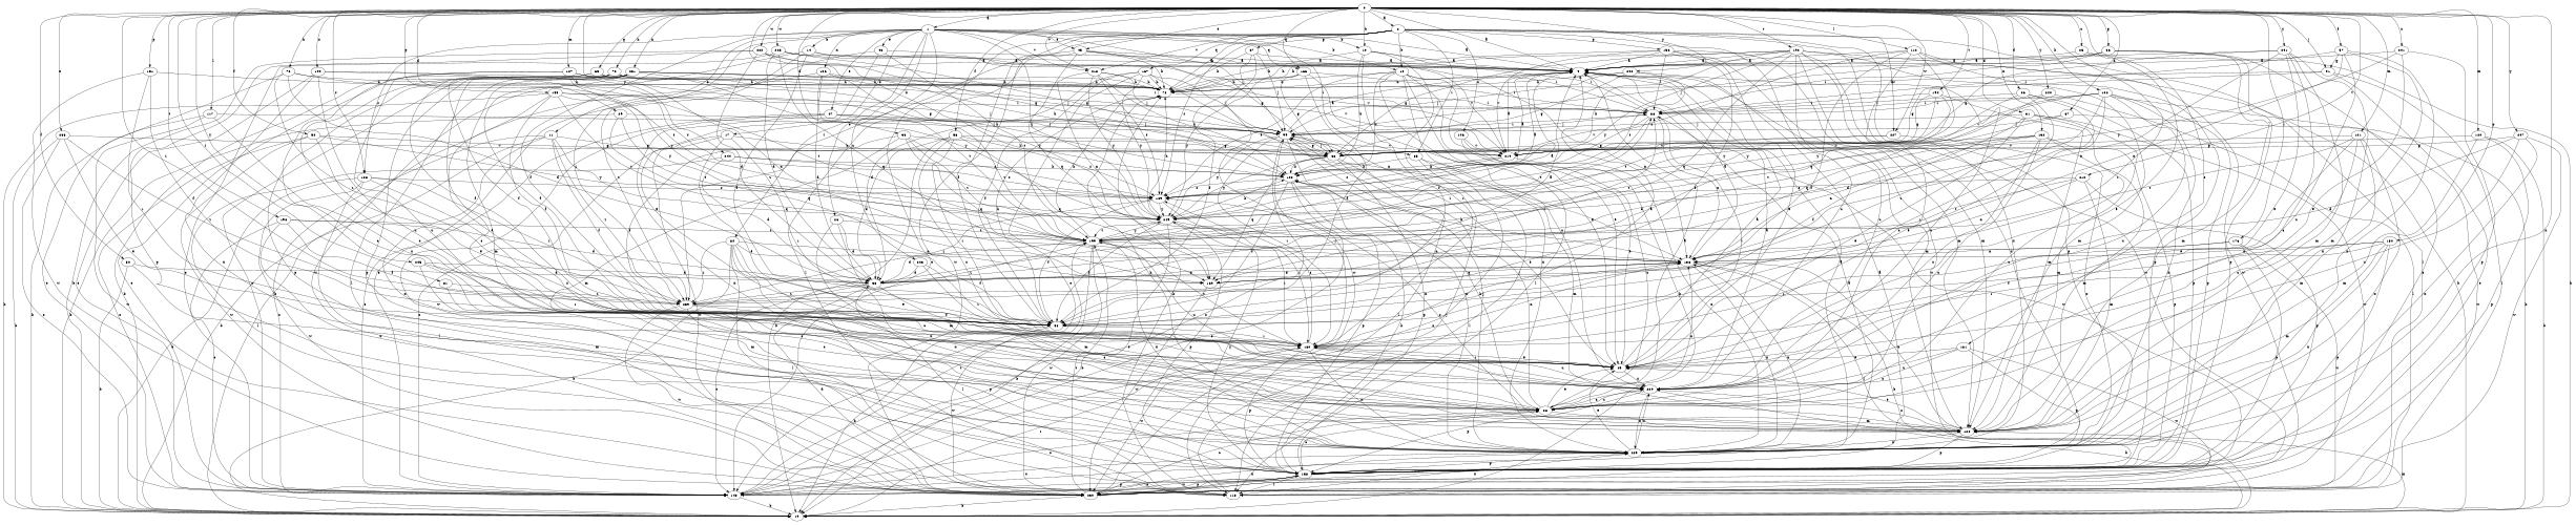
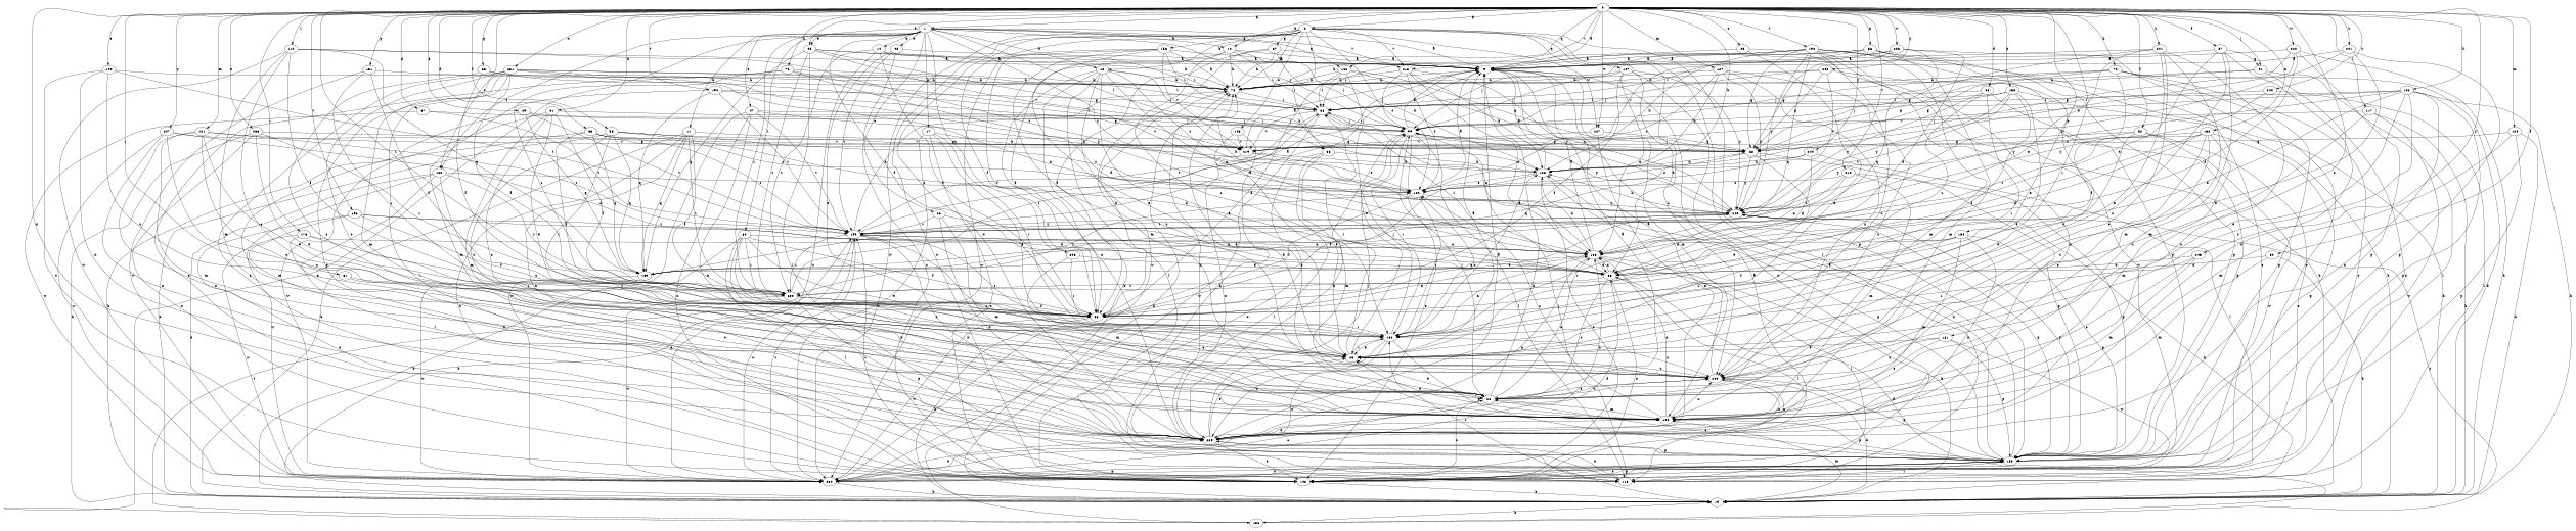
  strict digraph {
    0
    1
    2
    9
    10
    25
    29
    31
    33
    36
    37
    45
    50
    52
    56
    57
    65
    66
    72
    76
    81
    91
    102
    108
    112
    117
    120
    n28 [label=121]
    127
    132
    144
    151
    154
    155
    166
    176
    180
    181
    188
    192
    194
    198
    201
    210
    218
    222
    225
    227
    231
    236
    239
    240
    241
    242
    244
    245
    247
    259
    11
    14
    17
    18
    26
    46
    47
    58
    84
    85
    99
    136
    203
    249
    67
    78
    118
    146
    148
    156
    158
    167
    189
    209
    230
    128
    88
    19
    49
    169
    199
    28
    68
    219
    38
    138
    0 -> 1 [label=a]
    0 -> 2 [label=a]
    0 -> 9 [label=a]
    0 -> 10 [label=b]
    0 -> 25 [label=c]
    0 -> 29 [label=d]
    0 -> 31 [label=d]
    0 -> 33 [label=d]
    0 -> 36 [label=d]
    0 -> 37 [label=d]
    0 -> 45 [label=e]
    0 -> 50 [label=f]
    0 -> 52 [label=f]
    0 -> 56 [label=f]
    0 -> 57 [label=f]
    0 -> 65 [label=g]
    0 -> 66 [label=g]
    0 -> 72 [label=h]
    0 -> 76 [label=h]
    0 -> 81 [label=i]
    0 -> 91 [label=j]
    0 -> 102 [label=k]
    0 -> 108 [label=k]
    0 -> 112 [label=l]
    0 -> 117 [label=l]
    0 -> 120 [label=m]
    0 -> n28 [label=m]
    0 -> 127 [label=m]
    0 -> 132 [label=n]
    0 -> 144 [label=o]
    0 -> 151 [label=p]
    0 -> 154 [label=p]
    0 -> 155 [label=p]
    0 -> 166 [label=q]
    0 -> 176 [label=r]
    0 -> 180 [label=r]
    0 -> 181 [label=s]
    0 -> 188 [label=s]
    0 -> 192 [label=t]
    0 -> 194 [label=t]
    0 -> 198 [label=t]
    0 -> 201 [label=u]
    0 -> 210 [label=v]
    0 -> 218 [label=v]
    0 -> 222 [label=w]
    0 -> 225 [label=w]
    0 -> 227 [label=w]
    0 -> 231 [label=x]
    0 -> 236 [label=x]
    0 -> 239 [label=x]
    0 -> 240 [label=y]
    0 -> 241 [label=y]
    0 -> 242 [label=y]
    0 -> 244 [label=y]
    0 -> 245 [label=y]
    0 -> 247 [label=y]
    0 -> 259 [label=z]
    1 -> 9 [label=a]
    1 -> 10 [label=b]
    1 -> 45 [label=e]
    1 -> 166 [label=q]
    1 -> 188 [label=s]
    1 -> 218 [label=v]
    1 -> 259 [label=z]
    1 -> 11 [label=b]
    1 -> 14 [label=b]
    1 -> 17 [label=b]
    1 -> 18 [label=b]
    1 -> 26 [label=c]
    1 -> 46 [label=e]
    1 -> 47 [label=e]
    1 -> 58 [label=f]
    1 -> 84 [label=i]
    1 -> 85 [label=i]
    1 -> 99 [label=j]
    1 -> 136 [label=n]
    1 -> 203 [label=u]
    1 -> 249 [label=y]
    2 -> 218 [label=v]
    2 -> 227 [label=w]
    2 -> 239 [label=x]
    2 -> 18 [label=b]
    2 -> 58 [label=f]
    2 -> 85 [label=i]
    2 -> 67 [label=g]
    2 -> 78 [label=h]
    2 -> 118 [label=l]
    2 -> 146 [label=o]
    2 -> 148 [label=o]
    2 -> 156 [label=p]
    2 -> 158 [label=p]
    2 -> 167 [label=q]
    2 -> 189 [label=s]
    2 -> 209 [label=u]
    2 -> 230 [label=w]
    9 -> 78 [label=h]
    9 -> 128 [label=m]
    10 -> 9 [label=a]
    10 -> 108 [label=k]
    10 -> 180 [label=r]
    10 -> 58 [label=f]
    10 -> 78 [label=h]
    10 -> 88 [label=i]
    25 -> 9 [label=a]
    25 -> 19 [label=b]
    25 -> 49 [label=e]
    29 -> 99 [label=j]
    29 -> 19 [label=b]
    29 -> 169 [label=q]
    29 -> 199 [label=t]
    31 -> 58 [label=f]
    31 -> 99 [label=j]
    31 -> 230 [label=w]
    31 -> 128 [label=m]
    31 -> 49 [label=e]
    31 -> 28 [label=c]
    33 -> 58 [label=f]
    33 -> 189 [label=s]
    33 -> 128 [label=m]
    33 -> 169 [label=q]
    33 -> 199 [label=t]
    33 -> 68 [label=g]
    36 -> 180 [label=r]
    36 -> 259 [label=z]
    36 -> 249 [label=y]
    36 -> 158 [label=p]
    36 -> 88 [label=i]
    37 -> 99 [label=j]
    37 -> 230 [label=w]
    37 -> 199 [label=t]
    45 -> 9 [label=a]
    45 -> 259 [label=z]
    45 -> 78 [label=h]
    45 -> 118 [label=l]
    45 -> 169 [label=q]
    45 -> 68 [label=g]
    45 -> 219 [label=v]
    50 -> 128 [label=m]
    50 -> 19 [label=b]
    50 -> 38 [label=d]
    52 -> 249 [label=y]
    52 -> 148 [label=o]
    52 -> 230 [label=w]
    52 -> 49 [label=e]
    52 -> 68 [label=g]
    56 -> 180 [label=r]
    56 -> 189 [label=s]
    56 -> 209 [label=u]
    56 -> 19 [label=b]
    56 -> 169 [label=q]
    56 -> 219 [label=v]
    56 -> 38 [label=d]
    57 -> 91 [label=g]
    57 -> 239 [label=x]
    57 -> 209 [label=u]
    57 -> 128 [label=m]
    57 -> 88 [label=i]
    57 -> 138 [label=n]
    65 -> 58 [label=f]
    65 -> 78 [label=h]
    65 -> 28 [label=c]
    65 -> 138 [label=n]
    66 -> 9 [label=a]
    66 -> 99 [label=j]
    66 -> 148 [label=o]
    66 -> 158 [label=p]
    66 -> 128 [label=m]
    66 -> 88 [label=i]
    72 -> 58 [label=f]
    72 -> 99 [label=j]
    72 -> 78 [label=h]
    72 -> 148 [label=o]
    72 -> 158 [label=p]
    72 -> 19 [label=b]
    72 -> 68 [label=g]
    76 -> 259 [label=z]
    76 -> 78 [label=h]
    76 -> 148 [label=o]
    76 -> 189 [label=s]
    76 -> 38 [label=d]
    81 -> 259 [label=z]
    81 -> 28 [label=c]
    91 -> 78 [label=h]
    91 -> 118 [label=l]
    91 -> 148 [label=o]
    91 -> 68 [label=g]
    102 -> 239 [label=x]
    102 -> 249 [label=y]
    102 -> 158 [label=p]
    102 -> 209 [label=u]
    102 -> 88 [label=i]
    102 -> 19 [label=b]
    102 -> 49 [label=e]
    102 -> 219 [label=v]
    102 -> 38 [label=d]
    108 -> 9 [label=a]
    108 -> 58 [label=f]
    108 -> 148 [label=o]
    108 -> 158 [label=p]
    108 -> 189 [label=s]
    112 -> 9 [label=a]
    112 -> 58 [label=f]
    112 -> 189 [label=s]
    112 -> 230 [label=w]
    112 -> 128 [label=m]
    112 -> 169 [label=q]
    112 -> 28 [label=c]
    117 -> 99 [label=j]
    117 -> 209 [label=u]
    117 -> 230 [label=w]
    117 -> 19 [label=b]
    120 -> 158 [label=p]
    120 -> 128 [label=m]
    120 -> 19 [label=b]
    120 -> 68 [label=g]
    n28 -> 239 [label=x]
    n28 -> 128 [label=m]
    n28 -> 49 [label=e]
    n28 -> 199 [label=t]
    n28 -> 28 [label=c]
    n28 -> 219 [label=v]
    127 -> 108 [label=k]
    127 -> 249 [label=y]
    127 -> 78 [label=h]
    127 -> 189 [label=s]
    127 -> 209 [label=u]
    127 -> 28 [label=c]
    132 -> 158 [label=p]
    132 -> 209 [label=u]
    132 -> 128 [label=m]
    132 -> 199 [label=t]
    132 -> 28 [label=c]
    132 -> 219 [label=v]
    132 -> 38 [label=d]
    132 -> 138 [label=n]
    144 -> 239 [label=x]
    144 -> 78 [label=h]
    144 -> 148 [label=o]
    144 -> 209 [label=u]
    144 -> 199 [label=t]
    151 -> 180 [label=r]
    151 -> 58 [label=f]
    151 -> 78 [label=h]
    151 -> 230 [label=w]
    154 -> 180 [label=r]
    154 -> 239 [label=x]
    154 -> 58 [label=f]
    154 -> 158 [label=p]
    154 -> 128 [label=m]
    154 -> 138 [label=n]
    155 -> 58 [label=f]
    155 -> 99 [label=j]
    155 -> 249 [label=y]
    155 -> 88 [label=i]
    155 -> 19 [label=b]
    155 -> 49 [label=e]
    155 -> 199 [label=t]
    166 -> 58 [label=f]
    166 -> 249 [label=y]
    166 -> 78 [label=h]
    166 -> 88 [label=i]
    166 -> 49 [label=e]
    166 -> 68 [label=g]
    176 -> 180 [label=r]
    176 -> 158 [label=p]
    176 -> 230 [label=w]
    176 -> 138 [label=n]
    180 -> 9 [label=a]
    180 -> 239 [label=x]
    180 -> 99 [label=j]
    180 -> 158 [label=p]
    180 -> 189 [label=s]
    180 -> 209 [label=u]
    180 -> 230 [label=w]
    180 -> 49 [label=e]
    180 -> 199 [label=t]
    180 -> 138 [label=n]
    181 -> 158 [label=p]
    181 -> 209 [label=u]
    181 -> 230 [label=w]
    181 -> 49 [label=e]
    181 -> 28 [label=c]
    188 -> 259 [label=z]
    188 -> 118 [label=l]
    188 -> 189 [label=s]
    188 -> 209 [label=u]
    188 -> 230 [label=w]
    188 -> 19 [label=b]
    192 -> 9 [label=a]
    192 -> 108 [label=k]
    192 -> 239 [label=x]
    192 -> 249 [label=y]
    192 -> 78 [label=h]
    192 -> 158 [label=p]
    192 -> 209 [label=u]
    192 -> 230 [label=w]
    192 -> 128 [label=m]
    192 -> 19 [label=b]
    192 -> 169 [label=q]
    192 -> 68 [label=g]
    194 -> 128 [label=m]
    194 -> 88 [label=i]
    194 -> 169 [label=q]
    194 -> 199 [label=t]
    194 -> 68 [label=g]
    198 -> 239 [label=x]
    198 -> 58 [label=f]
    198 -> 148 [label=o]
    198 -> 199 [label=t]
    198 -> 38 [label=d]
    201 -> 9 [label=a]
    201 -> 249 [label=y]
    201 -> 158 [label=p]
    201 -> 49 [label=e]
    210 -> 158 [label=p]
    210 -> 189 [label=s]
    210 -> 128 [label=m]
    210 -> 199 [label=t]
    210 -> 138 [label=n]
    218 -> 108 [label=k]
    218 -> 99 [label=j]
    218 -> 249 [label=y]
    218 -> 78 [label=h]
    218 -> 189 [label=s]
    218 -> 138 [label=n]
    222 -> 9 [label=a]
    222 -> 108 [label=k]
    222 -> 158 [label=p]
    222 -> 19 [label=b]
    222 -> 68 [label=g]
    222 -> 38 [label=d]
    225 -> 9 [label=a]
    225 -> 148 [label=o]
    225 -> 169 [label=q]
    225 -> 68 [label=g]
    225 -> 219 [label=v]
    225 -> 38 [label=d]
    227 -> 239 [label=x]
    227 -> 68 [label=g]
    227 -> 219 [label=v]
    231 -> 58 [label=f]
    231 -> 249 [label=y]
    231 -> 78 [label=h]
    231 -> 118 [label=l]
    231 -> 148 [label=o]
    231 -> 158 [label=p]
    231 -> 128 [label=m]
    231 -> 88 [label=i]
    231 -> 28 [label=c]
    231 -> 219 [label=v]
    236 -> 259 [label=z]
    236 -> 148 [label=o]
    236 -> 19 [label=b]
    236 -> 49 [label=e]
    236 -> 219 [label=v]
    239 -> 9 [label=a]
    239 -> 99 [label=j]
    239 -> 78 [label=h]
    239 -> 148 [label=o]
    239 -> 158 [label=p]
    239 -> 209 [label=u]
    239 -> 49 [label=e]
    239 -> 138 [label=n]
    240 -> 249 [label=y]
    240 -> 118 [label=l]
    240 -> 88 [label=i]
    241 -> 9 [label=a]
    241 -> 239 [label=x]
    241 -> 128 [label=m]
    241 -> 49 [label=e]
    241 -> 28 [label=c]
    241 -> 68 [label=g]
    241 -> 138 [label=n]
    242 -> 99 [label=j]
    242 -> 78 [label=h]
    242 -> 189 [label=s]
    242 -> 209 [label=u]
    242 -> 68 [label=g]
    244 -> 108 [label=k]
    244 -> 118 [label=l]
    244 -> 189 [label=s]
    244 -> 38 [label=d]
    245 -> 180 [label=r]
    245 -> 128 [label=m]
    245 -> 28 [label=c]
    245 -> 38 [label=d]
    247 -> 239 [label=x]
    247 -> 209 [label=u]
    247 -> 230 [label=w]
    247 -> 68 [label=g]
    247 -> 38 [label=d]
    259 -> 58 [label=f]
    259 -> 158 [label=p]
    259 -> 230 [label=w]
    259 -> 88 [label=i]
    259 -> 28 [label=c]
    11 -> 239 [label=x]
    11 -> 259 [label=z]
    11 -> 58 [label=f]
    11 -> 148 [label=o]
    11 -> 19 [label=b]
    11 -> 169 [label=q]
    11 -> 68 [label=g]
    14 -> 9 [label=a]
    14 -> 259 [label=z]
    14 -> 58 [label=f]
    14 -> 230 [label=w]
    14 -> 88 [label=i]
    17 -> 180 [label=r]
    17 -> 148 [label=o]
    17 -> 230 [label=w]
    17 -> 49 [label=e]
    17 -> 219 [label=b]
    18 -> 108 [label=k]
    18 -> 239 [label=x]
    18 -> 78 [label=h]
    18 -> 118 [label=l]
    18 -> 189 [label=s]
    18 -> 209 [label=u]
    18 -> 19 [label=b]
    18 -> 49 [label=e]
    18 -> 138 [label=n]
    26 -> 239 [label=x]
    26 -> 128 [label=m]
    26 -> 199 [label=t]
    26 -> 38 [label=d]
    46 -> 9 [label=a]
    46 -> 148 [label=o]
    46 -> 49 [label=e]
    46 -> 199 [label=t]
    47 -> 108 [label=k]
    47 -> 239 [label=x]
    47 -> 99 [label=j]
    47 -> 148 [label=o]
    47 -> 230 [label=w]
    47 -> 199 [label=t]
    58 -> 180 [label=r]
    58 -> 78 [label=h]
    58 -> 230 [label=w]
    58 -> 19 [label=b]
    58 -> 138 [label=n]
    84 -> 239 [label=x]
    84 -> 259 [label=z]
    84 -> 58 [label=f]
    84 -> 118 [label=l]
    84 -> 19 [label=b]
    84 -> 49 [label=e]
    84 -> 28 [label=c]
    84 -> 138 [label=n]
    85 -> 108 [label=k]
    85 -> 118 [label=l]
    85 -> 148 [label=o]
    85 -> 128 [label=m]
    99 -> 9 [label=a]
    99 -> 180 [label=r]
    99 -> 239 [label=x]
    99 -> 249 [label=y]
    99 -> 118 [label=l]
    99 -> 148 [label=o]
    99 -> 88 [label=i]
    99 -> 68 [label=g]
    136 -> 249 [label=y]
    136 -> 78 [label=h]
-   136 -> 19 [label=b]
+   19 -> 136 [label=b]
    136 -> 199 [label=t]
    136 -> 38 [label=d]
    203 -> 180 [label=r]
    203 -> 128 [label=m]
    203 -> 38 [label=d]
    249 -> 108 [label=k]
    249 -> 180 [label=r]
    249 -> 58 [label=f]
    249 -> 78 [label=h]
    249 -> 158 [label=p]
    249 -> 19 [label=b]
    249 -> 199 [label=t]
    67 -> 9 [label=a]
    67 -> 58 [label=f]
    67 -> 99 [label=j]
    67 -> 78 [label=h]
    67 -> 230 [label=w]
    78 -> 88 [label=i]
    118 -> 239 [label=x]
    118 -> 99 [label=j]
    118 -> 78 [label=h]
    146 -> 49 [label=e]
    146 -> 28 [label=c]
    146 -> 219 [label=v]
    148 -> 9 [label=a]
    148 -> 158 [label=p]
    148 -> 19 [label=b]
    148 -> 199 [label=t]
    156 -> 9 [label=a]
    156 -> 58 [label=f]
    156 -> 78 [label=h]
    156 -> 230 [label=w]
    156 -> 128 [label=m]
    156 -> 88 [label=i]
    156 -> 49 [label=e]
    156 -> 219 [label=v]
    158 -> 9 [label=a]
    158 -> 108 [label=k]
    158 -> 249 [label=y]
    158 -> 118 [label=l]
    158 -> 148 [label=o]
    158 -> 230 [label=w]
    158 -> 28 [label=c]
    167 -> 58 [label=f]
    167 -> 99 [label=j]
    167 -> 249 [label=y]
    167 -> 78 [label=h]
    167 -> 148 [label=o]
    167 -> 38 [label=d]
    167 -> 138 [label=n]
    189 -> 9 [label=a]
    189 -> 180 [label=r]
    189 -> 259 [label=z]
    189 -> 58 [label=f]
    189 -> 249 [label=y]
    209 -> 9 [label=a]
    209 -> 239 [label=x]
    209 -> 158 [label=p]
    209 -> 19 [label=b]
    209 -> 28 [label=c]
    230 -> 239 [label=x]
    230 -> 158 [label=p]
    230 -> 19 [label=b]
    230 -> 199 [label=t]
    230 -> 28 [label=c]
    230 -> 38 [label=d]
    128 -> 239 [label=x]
    128 -> 158 [label=p]
    128 -> 189 [label=s]
    128 -> 209 [label=u]
    128 -> 49 [label=e]
    128 -> 138 [label=n]
    88 -> 99 [label=j]
    88 -> 230 [label=w]
    88 -> 199 [label=t]
    88 -> 219 [label=v]
    88 -> 138 [label=n]
    19 -> 180 [label=r]
    19 -> 128 [label=m]
    49 -> 9 [label=a]
    49 -> 180 [label=r]
    49 -> 209 [label=u]
    49 -> 88 [label=i]
    169 -> 9 [label=a]
    169 -> 230 [label=w]
    199 -> 9 [label=a]
    199 -> 239 [label=x]
-   259 -> 199 [label=z]
+   199 -> 259 [label=z]
    199 -> 249 [label=y]
    199 -> 78 [label=h]
    199 -> 209 [label=u]
    199 -> 230 [label=w]
    199 -> 19 [label=b]
    199 -> 38 [label=d]
    199 -> 138 [label=n]
    28 -> 9 [label=a]
    28 -> 108 [label=k]
    28 -> 99 [label=j]
    28 -> 148 [label=o]
    28 -> 209 [label=u]
    28 -> 128 [label=m]
    28 -> 49 [label=e]
    28 -> 138 [label=n]
    68 -> 108 [label=k]
    68 -> 99 [label=j]
    68 -> 249 [label=y]
    68 -> 158 [label=p]
    68 -> 49 [label=e]
    68 -> 169 [label=q]
    219 -> 9 [label=a]
    219 -> 108 [label=k]
    219 -> 239 [label=x]
    219 -> 189 [label=s]
    38 -> 259 [label=z]
    38 -> 118 [label=l]
    38 -> 148 [label=o]
    38 -> 88 [label=i]
    38 -> 28 [label=c]
    38 -> 138 [label=n]
    138 -> 9 [label=a]
    138 -> 108 [label=k]
    138 -> 239 [label=x]
    138 -> 118 [label=l]
    138 -> 19 [label=b]
    138 -> 169 [label=q]
    138 -> 38 [label=d]
  }
